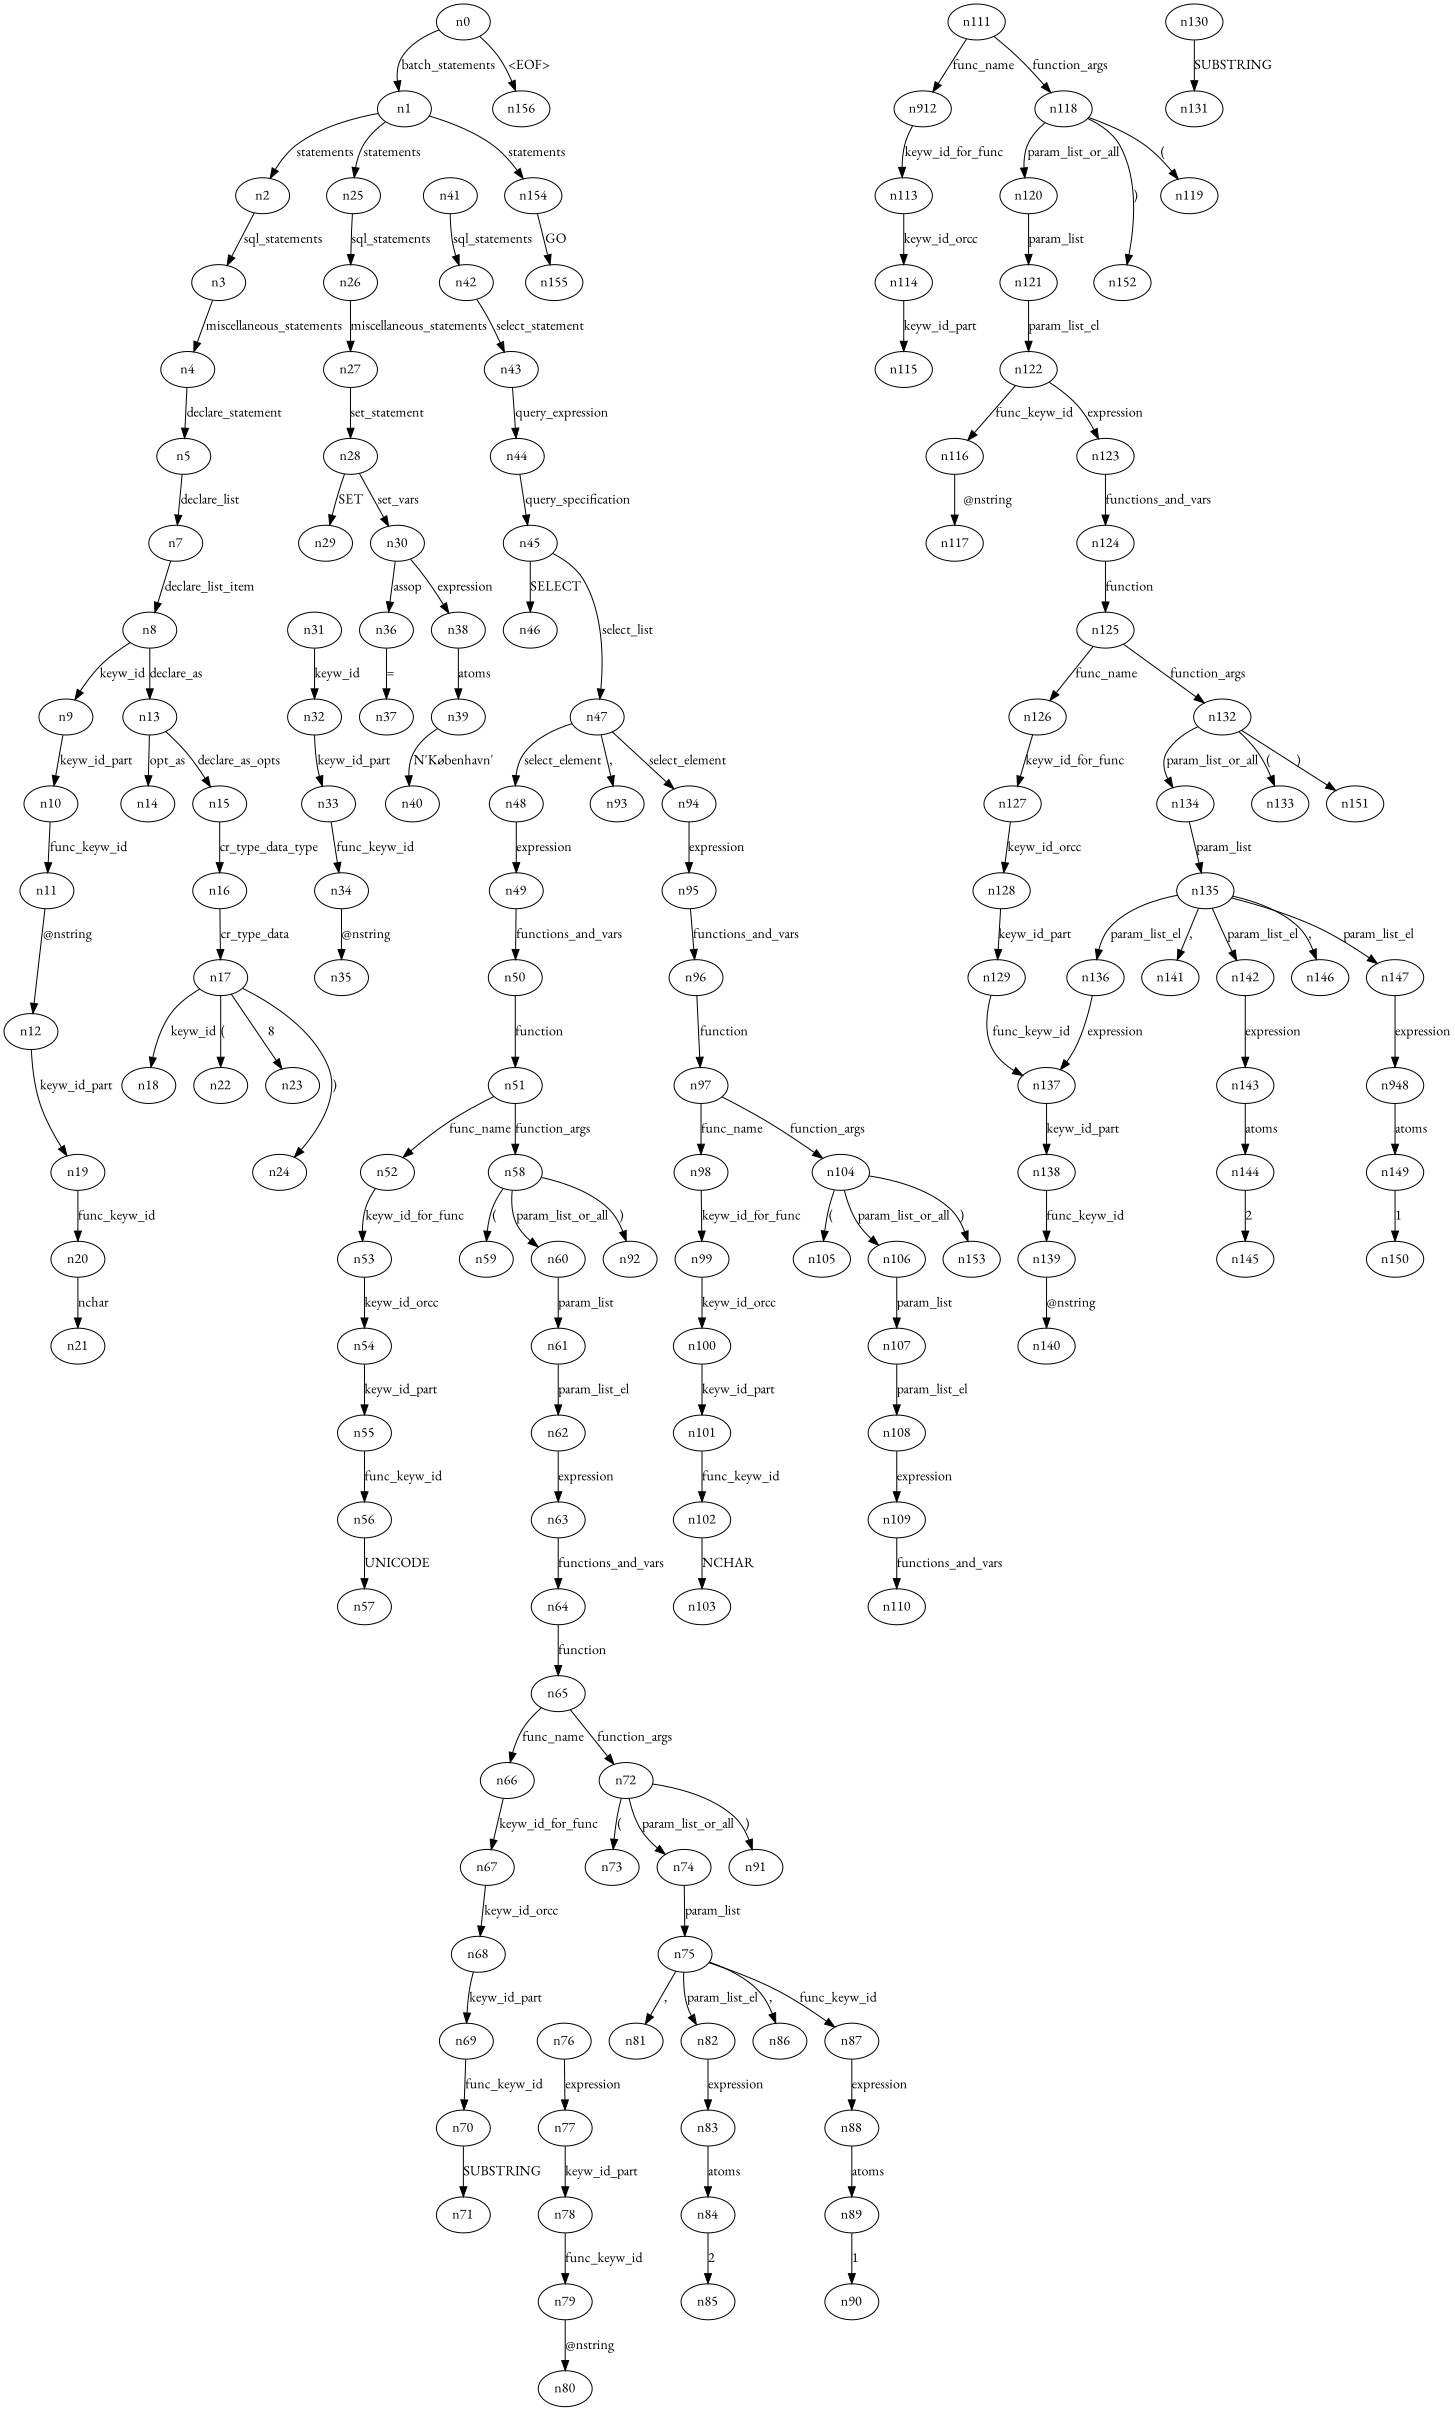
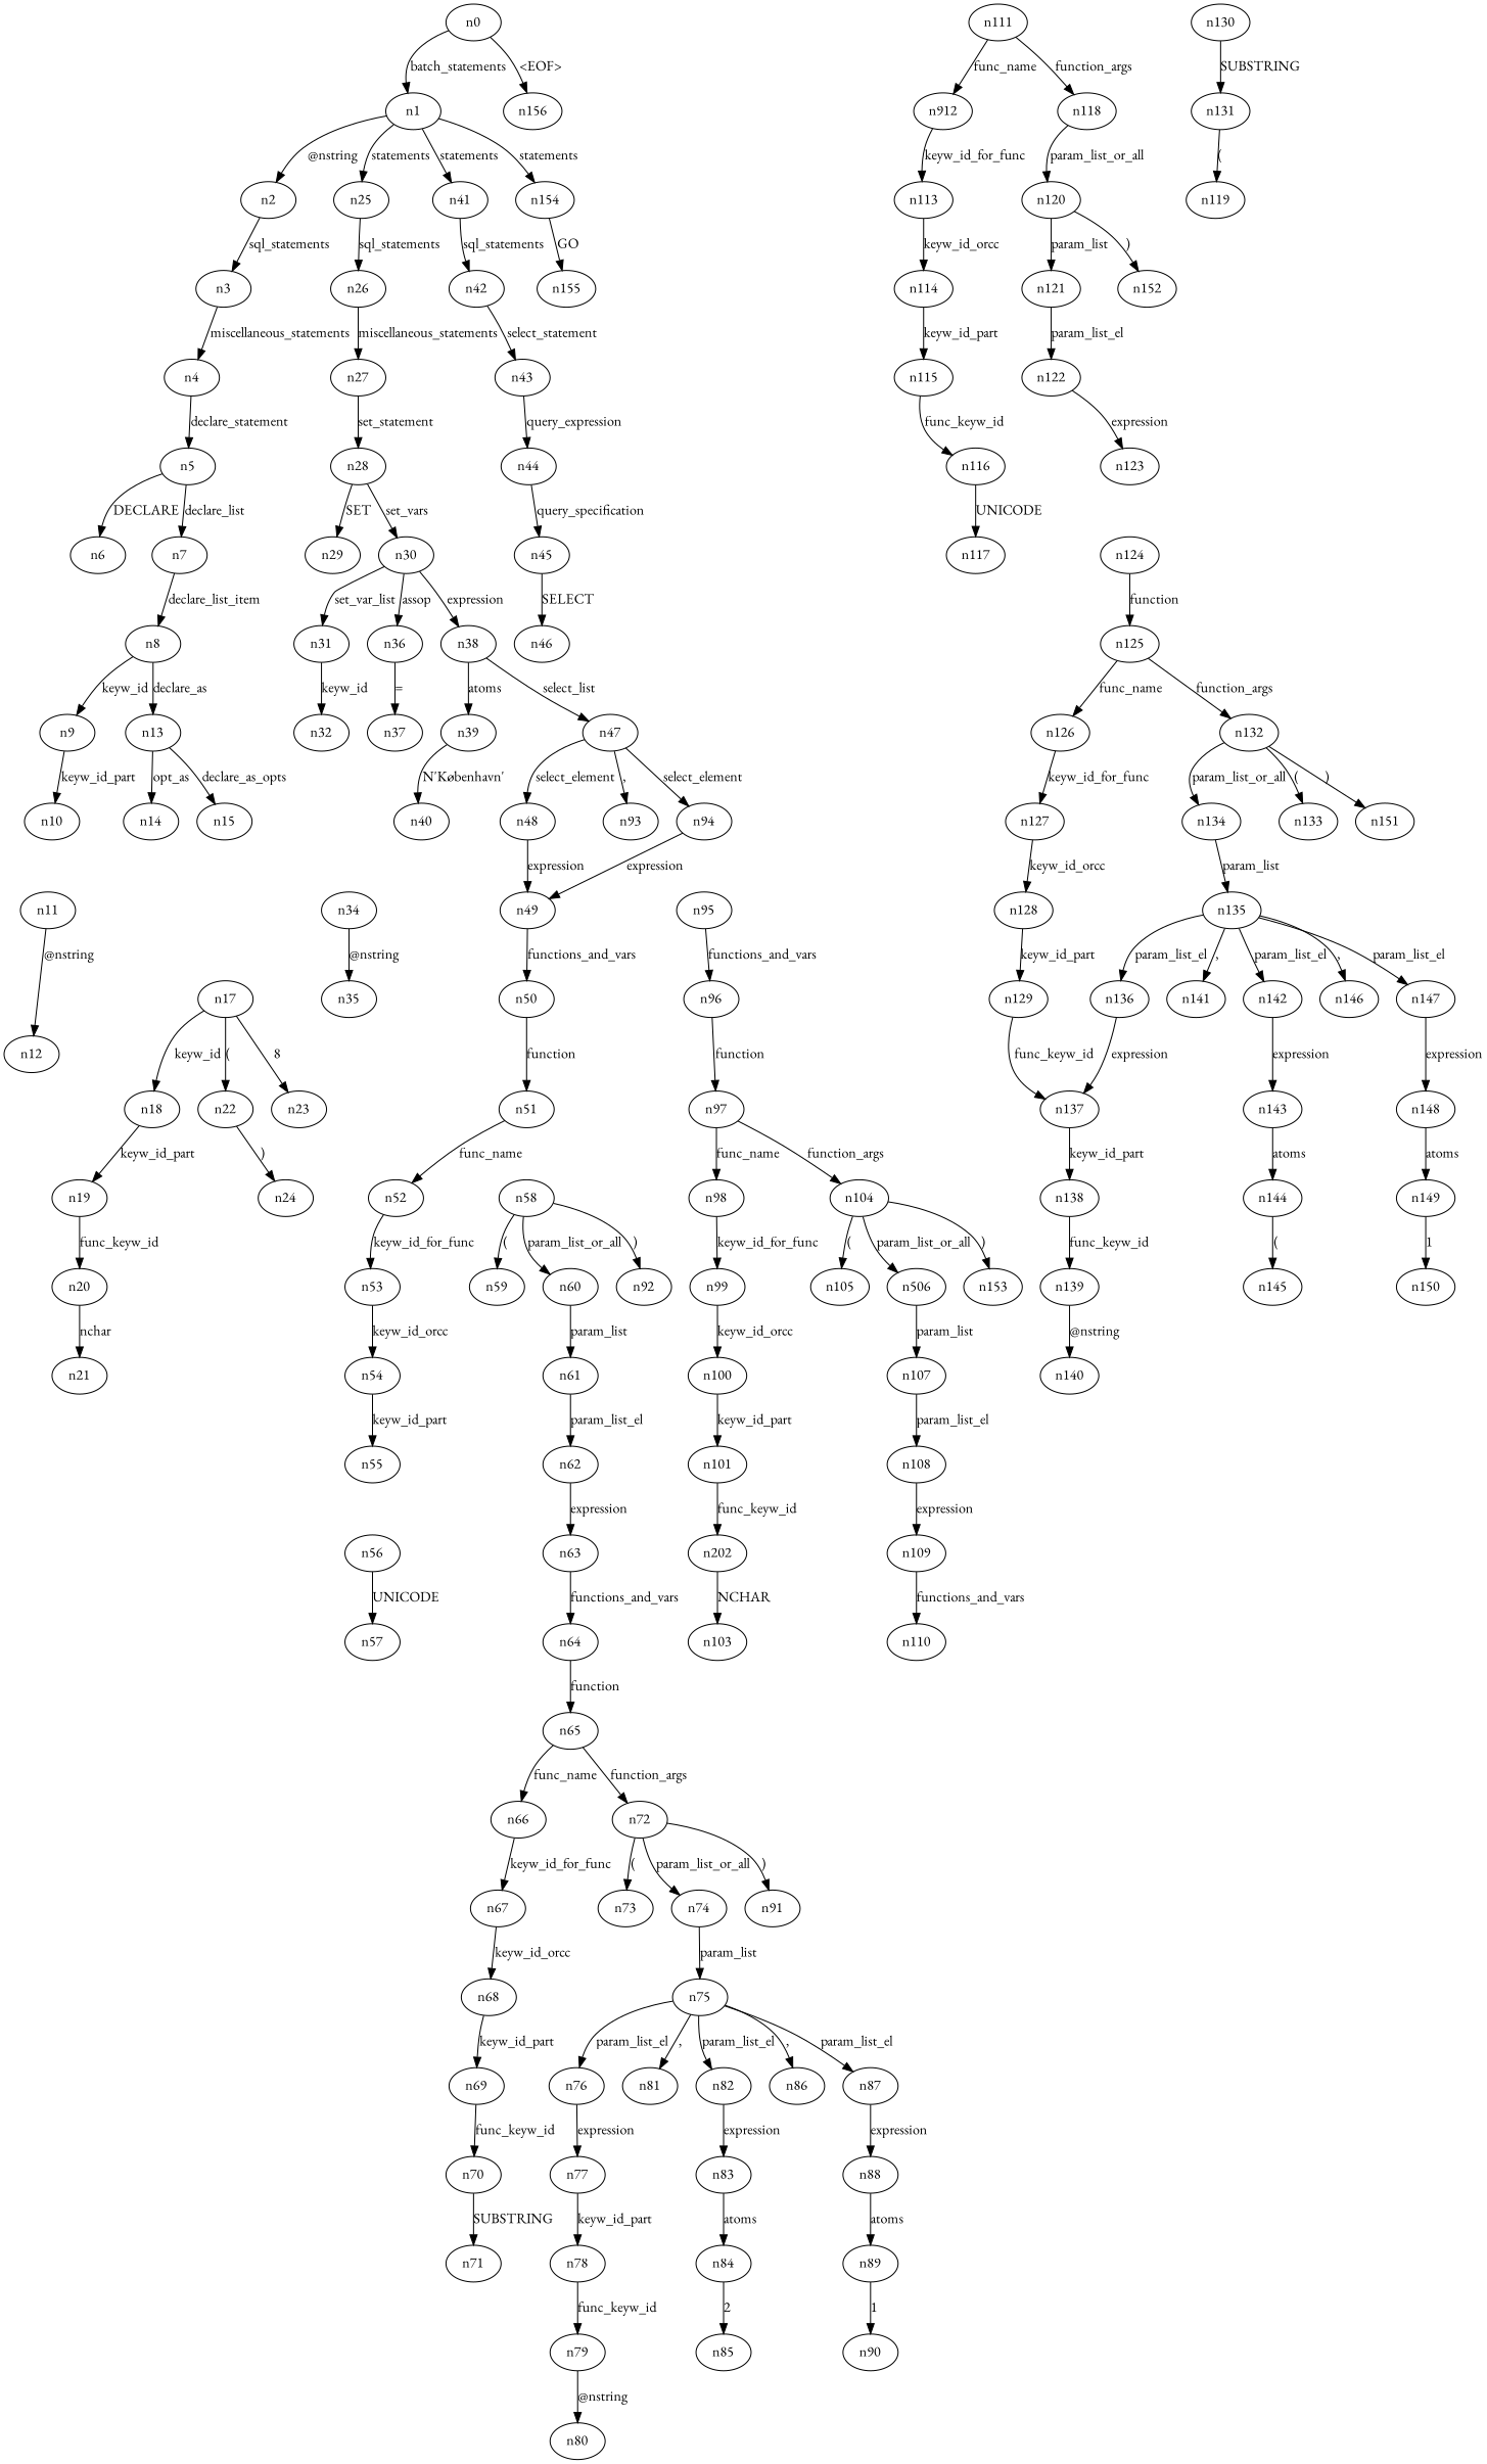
  digraph {
    fontname="EB Garamond"
    node [fontname="EB Garamond"]
    edge [fontname="EB Garamond"]
    n0
    n1
    n156
    n2
    n25
    n41
    n154
    n3
    n26
    n42
    n155
    n4
    n5
+   n6
    n7
    n8
    n9
    n13
    n10
    n14
    n15
    n11
    n12
-   n16
    n17
    n18
    n22
    n23
    n24
    n19
    n20
    n21
    n27
    n28
    n29
    n30
    n31
    n36
    n38
    n32
    n37
    n39
-   n33
    n34
    n35
    n40
    n43
    n44
    n45
    n46
    n47
    n48
    n93
    n94
    n49
    n95
    n50
    n51
    n52
    n58
    n53
    n59
    n60
    n92
    n54
    n55
    n56
    n57
    n61
    n62
    n63
    n64
    n65
    n66
    n72
    n67
    n73
    n74
    n91
    n68
    n69
    n70
    n71
    n75
    n76
    n81
    n82
    n86
    n87
    n77
    n83
    n88
    n78
    n79
    n80
    n84
    n85
    n89
    n90
    n96
    n97
    n98
    n104
    n99
    n105
-   n106
+   n106 [label=n506]
    n153
    n100
    n101
-   n102
+   n102 [label=n202]
    n103
    n107
    n108
    n109
    n110
    n112 [label=n912]
    n111
    n118
    n113
    n119
    n120
    n152
    n114
    n115
    n116
    n117
    n121
    n122
    n123
    n124
    n125
    n126
    n132
    n127
    n133
    n134
    n151
    n128
    n129
    n137
    n130
    n131
    n135
    n136
    n141
    n142
    n146
    n147
    n143
-   n148 [label=n948]
+   n148
    n138
    n139
    n140
    n144
    n145
    n149
    n150
    n0 -> n1 [label=batch_statements]
    n0 -> n156 [label="<EOF>"]
-   n1 -> n2 [label=statements]
+   n1 -> n2 [label="@nstring"]
    n1 -> n25 [label=statements]
+   n1 -> n41 [label=statements]
    n1 -> n154 [label=statements]
    n2 -> n3 [label=sql_statements]
    n25 -> n26 [label=sql_statements]
    n41 -> n42 [label=sql_statements]
    n154 -> n155 [label=GO]
    n3 -> n4 [label=miscellaneous_statements]
    n26 -> n27 [label=miscellaneous_statements]
    n42 -> n43 [label=select_statement]
    n4 -> n5 [label=declare_statement]
+   n5 -> n6 [label=DECLARE]
    n5 -> n7 [label=declare_list]
    n7 -> n8 [label=declare_list_item]
    n8 -> n9 [label=keyw_id]
    n8 -> n13 [label=declare_as]
    n9 -> n10 [label=keyw_id_part]
    n13 -> n14 [label=opt_as]
    n13 -> n15 [label=declare_as_opts]
-   n10 -> n11 [label=func_keyw_id]
-   n15 -> n16 [label=cr_type_data_type]
    n11 -> n12 [label="@nstring"]
-   n16 -> n17 [label=cr_type_data]
    n17 -> n18 [label=keyw_id]
    n17 -> n22 [label="("]
    n17 -> n23 [label=8]
-   n17 -> n24 [label=")"]
-   n12 -> n19 [label=keyw_id_part]
+   n22 -> n24 [label=")"]
+   n18 -> n19 [label=keyw_id_part]
    n19 -> n20 [label=func_keyw_id]
    n20 -> n21 [label=nchar]
    n27 -> n28 [label=set_statement]
    n28 -> n29 [label=SET]
    n28 -> n30 [label=set_vars]
+   n30 -> n31 [label=set_var_list]
    n30 -> n36 [label=assop]
    n30 -> n38 [label=expression]
    n31 -> n32 [label=keyw_id]
    n36 -> n37 [label="="]
    n38 -> n39 [label=atoms]
-   n32 -> n33 [label=keyw_id_part]
    n39 -> n40 [label="N'København'"]
-   n33 -> n34 [label=func_keyw_id]
    n34 -> n35 [label="@nstring"]
    n43 -> n44 [label=query_expression]
    n44 -> n45 [label=query_specification]
    n45 -> n46 [label=SELECT]
-   n45 -> n47 [label=select_list]
+   n38 -> n47 [label=select_list]
    n47 -> n48 [label=select_element]
    n47 -> n93 [label=","]
    n47 -> n94 [label=select_element]
    n48 -> n49 [label=expression]
-   n94 -> n95 [label=expression]
+   n94 -> n49 [label=expression]
    n49 -> n50 [label=functions_and_vars]
    n95 -> n96 [label=functions_and_vars]
    n50 -> n51 [label=function]
    n51 -> n52 [label=func_name]
-   n51 -> n58 [label=function_args]
    n52 -> n53 [label=keyw_id_for_func]
    n58 -> n59 [label="("]
    n58 -> n60 [label=param_list_or_all]
    n58 -> n92 [label=")"]
    n53 -> n54 [label=keyw_id_orcc]
    n60 -> n61 [label=param_list]
    n54 -> n55 [label=keyw_id_part]
-   n55 -> n56 [label=func_keyw_id]
    n56 -> n57 [label=UNICODE]
    n61 -> n62 [label=param_list_el]
    n62 -> n63 [label=expression]
    n63 -> n64 [label=functions_and_vars]
    n64 -> n65 [label=function]
    n65 -> n66 [label=func_name]
    n65 -> n72 [label=function_args]
    n66 -> n67 [label=keyw_id_for_func]
    n72 -> n73 [label="("]
    n72 -> n74 [label=param_list_or_all]
    n72 -> n91 [label=")"]
    n67 -> n68 [label=keyw_id_orcc]
    n74 -> n75 [label=param_list]
    n68 -> n69 [label=keyw_id_part]
    n69 -> n70 [label=func_keyw_id]
    n70 -> n71 [label=SUBSTRING]
+   n75 -> n76 [label=param_list_el]
    n75 -> n81 [label=","]
    n75 -> n82 [label=param_list_el]
    n75 -> n86 [label=","]
-   n75 -> n87 [label=func_keyw_id]
+   n75 -> n87 [label=param_list_el]
    n76 -> n77 [label=expression]
    n82 -> n83 [label=expression]
    n87 -> n88 [label=expression]
    n77 -> n78 [label=keyw_id_part]
    n83 -> n84 [label=atoms]
    n88 -> n89 [label=atoms]
    n78 -> n79 [label=func_keyw_id]
    n79 -> n80 [label="@nstring"]
    n84 -> n85 [label=2]
    n89 -> n90 [label=1]
    n96 -> n97 [label=function]
    n97 -> n98 [label=func_name]
    n97 -> n104 [label=function_args]
    n98 -> n99 [label=keyw_id_for_func]
    n104 -> n105 [label="("]
    n104 -> n106 [label=param_list_or_all]
    n104 -> n153 [label=")"]
    n99 -> n100 [label=keyw_id_orcc]
    n106 -> n107 [label=param_list]
    n100 -> n101 [label=keyw_id_part]
    n101 -> n102 [label=func_keyw_id]
    n102 -> n103 [label=NCHAR]
    n107 -> n108 [label=param_list_el]
    n108 -> n109 [label=expression]
    n109 -> n110 [label=functions_and_vars]
    n112 -> n113 [label=keyw_id_for_func]
    n111 -> n112 [label=func_name]
    n111 -> n118 [label=function_args]
-   n118 -> n119 [label="("]
+   n131 -> n119 [label="("]
    n118 -> n120 [label=param_list_or_all]
-   n118 -> n152 [label=")"]
+   n120 -> n152 [label=")"]
    n113 -> n114 [label=keyw_id_orcc]
    n120 -> n121 [label=param_list]
    n114 -> n115 [label=keyw_id_part]
-   n122 -> n116 [label=func_keyw_id]
-   n116 -> n117 [label="@nstring"]
+   n115 -> n116 [label=func_keyw_id]
+   n116 -> n117 [label=UNICODE]
    n121 -> n122 [label=param_list_el]
    n122 -> n123 [label=expression]
-   n123 -> n124 [label=functions_and_vars]
    n124 -> n125 [label=function]
    n125 -> n126 [label=func_name]
    n125 -> n132 [label=function_args]
    n126 -> n127 [label=keyw_id_for_func]
    n132 -> n133 [label="("]
    n132 -> n134 [label=param_list_or_all]
    n132 -> n151 [label=")"]
    n127 -> n128 [label=keyw_id_orcc]
    n134 -> n135 [label=param_list]
    n128 -> n129 [label=keyw_id_part]
    n129 -> n137 [label=func_keyw_id]
    n137 -> n138 [label=keyw_id_part]
    n130 -> n131 [label=SUBSTRING]
    n135 -> n136 [label=param_list_el]
    n135 -> n141 [label=","]
    n135 -> n142 [label=param_list_el]
    n135 -> n146 [label=","]
    n135 -> n147 [label=param_list_el]
    n136 -> n137 [label=expression]
    n142 -> n143 [label=expression]
    n147 -> n148 [label=expression]
    n143 -> n144 [label=atoms]
    n148 -> n149 [label=atoms]
    n138 -> n139 [label=func_keyw_id]
    n139 -> n140 [label="@nstring"]
-   n144 -> n145 [label=2]
+   n144 -> n145 [label="("]
    n149 -> n150 [label=1]
  }
